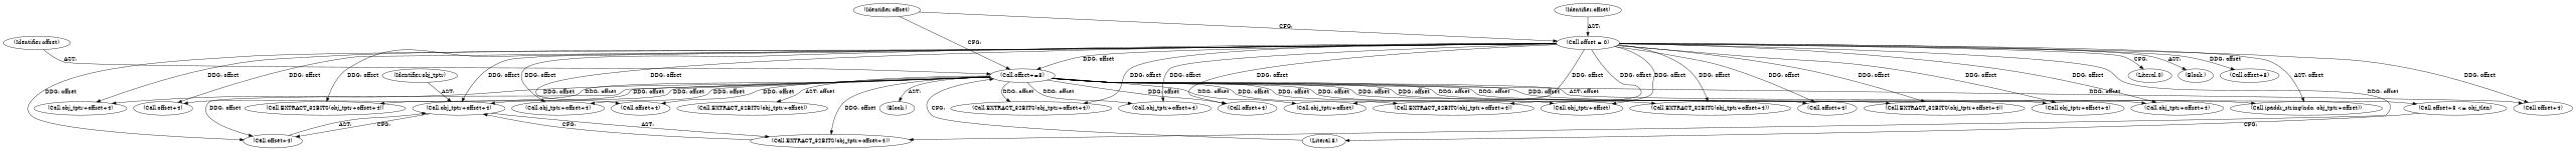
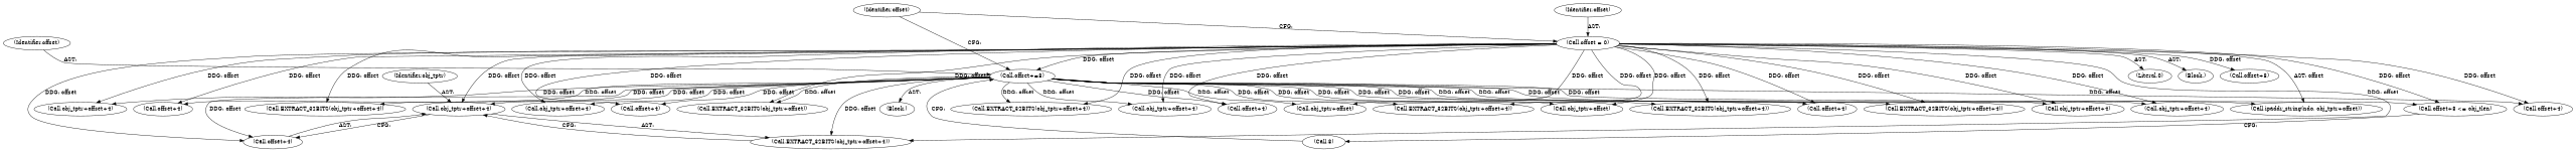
  digraph {
    n1 [label="(Call,obj_tptr+offset+4)"]
    n2 [label="(Call,offset+4)"]
    n3 [label="(Call,EXTRACT_32BITS(obj_tptr+offset+4))"]
    n4 [label="(Call,offset = 0)"]
    n5 [label="(Call,offset+=8)"]
    n6 [label="(Call,EXTRACT_32BITS(obj_tptr+offset+4))"]
    n7 [label="(Call,offset+4)"]
    n8 [label="(Literal,0)"]
    n9 [label="(Call,EXTRACT_32BITS(obj_tptr+offset))"]
    n10 [label="(Call,EXTRACT_32BITS(obj_tptr+offset+4))"]
    n11 [label="(Block,)"]
    n12 [label="(Call,obj_tptr+offset+4)"]
    n13 [label="(Call,obj_tptr+offset+4)"]
    n14 [label="(Call,offset+8 <= obj_tlen)"]
    n15 [label="(Call,offset+4)"]
    n16 [label="(Call,EXTRACT_32BITS(obj_tptr+offset+4))"]
    n17 [label="(Call,EXTRACT_32BITS(obj_tptr+offset+4))"]
    n18 [label="(Call,EXTRACT_32BITS(obj_tptr+offset+4))"]
    n19 [label="(Call,obj_tptr+offset+4)"]
    n20 [label="(Call,offset+4)"]
    n21 [label="(Call,obj_tptr+offset+4)"]
    n22 [label="(Call,offset+8)"]
    n23 [label="(Call,offset+4)"]
    n24 [label="(Call,obj_tptr+offset)"]
    n25 [label="(Call,obj_tptr+offset)"]
    n26 [label="(Call,offset+4)"]
    n27 [label="(Call,obj_tptr+offset+4)"]
    n28 [label="(Call,ipaddr_string(ndo, obj_tptr+offset))"]
    n29 [label="(Block,)"]
-   n30 [label="(Literal,8)"]
+   n30 [label="(Call,8)"]
    n31 [label="(Identifier,offset)"]
    n32 [label="(Identifier,offset)"]
    n33 [label="(Identifier,offset)"]
    n34 [label="(Identifier,obj_tptr)"]
    n1 -> n2 [label="CFG: "]
    n1 -> n3 [label="AST: "]
    n2 -> n1 [label="AST: "]
    n3 -> n1 [label="CFG: "]
    n4 -> n1 [label="DDG: offset"]
    n4 -> n2 [label="DDG: offset"]
    n4 -> n3 [label="DDG: offset"]
    n4 -> n5 [label="DDG: offset"]
    n4 -> n6 [label="DDG: offset"]
    n4 -> n7 [label="DDG: offset"]
-   n4 -> n8 [label="CFG: "]
+   n4 -> n8 [label="AST: "]
+   n4 -> n9 [label="DDG: offset"]
    n4 -> n10 [label="DDG: offset"]
    n4 -> n11 [label="AST: "]
    n4 -> n12 [label="DDG: offset"]
    n4 -> n13 [label="DDG: offset"]
+   n4 -> n14 [label="DDG: offset"]
    n4 -> n15 [label="DDG: offset"]
    n4 -> n16 [label="DDG: offset"]
    n4 -> n17 [label="DDG: offset"]
    n4 -> n18 [label="DDG: offset"]
    n4 -> n19 [label="DDG: offset"]
    n4 -> n20 [label="DDG: offset"]
    n4 -> n21 [label="DDG: offset"]
    n4 -> n22 [label="DDG: offset"]
    n4 -> n23 [label="DDG: offset"]
    n4 -> n24 [label="DDG: offset"]
    n4 -> n25 [label="DDG: offset"]
    n4 -> n26 [label="DDG: offset"]
    n4 -> n27 [label="DDG: offset"]
    n4 -> n28 [label="AST: offset"]
    n5 -> n1 [label="DDG: offset"]
    n5 -> n2 [label="DDG: offset"]
    n5 -> n3 [label="DDG: offset"]
    n5 -> n6 [label="DDG: offset"]
    n5 -> n7 [label="DDG: offset"]
-   n5 -> n9 [label="AST: offset"]
+   n5 -> n9 [label="DDG: offset"]
    n5 -> n10 [label="DDG: offset"]
    n5 -> n12 [label="DDG: offset"]
    n5 -> n13 [label="DDG: offset"]
-   n5 -> n14 [label="AST: offset"]
+   n5 -> n14 [label="DDG: offset"]
    n5 -> n15 [label="DDG: offset"]
    n5 -> n16 [label="DDG: offset"]
    n5 -> n17 [label="DDG: offset"]
    n5 -> n18 [label="DDG: offset"]
    n5 -> n19 [label="DDG: offset"]
    n5 -> n20 [label="DDG: offset"]
    n5 -> n21 [label="DDG: offset"]
    n5 -> n23 [label="DDG: offset"]
    n5 -> n24 [label="DDG: offset"]
    n5 -> n25 [label="DDG: offset"]
    n5 -> n26 [label="DDG: offset"]
    n5 -> n27 [label="DDG: offset"]
    n5 -> n28 [label="DDG: offset"]
    n5 -> n29 [label="AST: "]
    n14 -> n30 [label="CFG: "]
    n30 -> n5 [label="CFG: "]
    n31 -> n4 [label="AST: "]
    n32 -> n4 [label="CFG: "]
    n32 -> n5 [label="CFG: "]
    n33 -> n5 [label="AST: "]
    n34 -> n1 [label="AST: "]
  }
